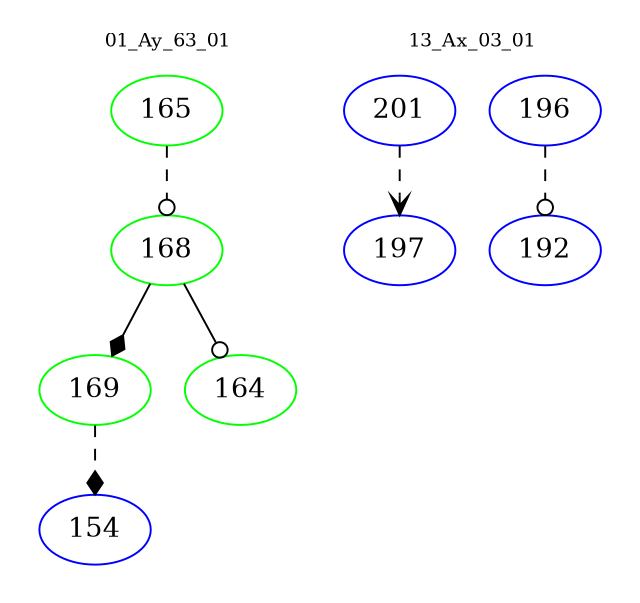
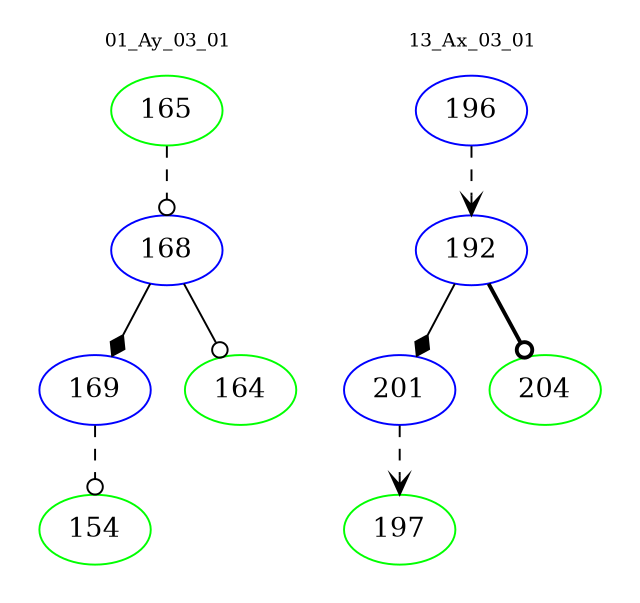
  digraph {
    node [color=green]
    edge [arrowhead=odot color=black style=dashed]
    n1 [label=165]
-   n2 [label=168]
-   n3 [label=169]
+   n2 [color=blue label=168]
+   n3 [color=blue label=169]
    n4 [label=164]
-   n5 [color=blue label=154]
+   n5 [label=154]
    n6 [color=blue label=196]
    n7 [color=blue label=192]
    n8 [color=blue label=201]
-   n10 [color=blue label=197]
+   n9 [label=204]
+   n10 [label=197]
    subgraph cluster_1 {
      color=white
      fontsize=10
-     label="01_Ay_63_01"
+     label="01_Ay_03_01"
      n1
      n2
      n3
      n4
      n5
    }
    subgraph cluster_2 {
      color=white
      fontsize=10
      label="13_Ax_03_01"
      n6
      n7
      n8
+     n9
      n10
    }
    n1 -> n2
    n2 -> n3 [arrowhead=diamond style=solid]
    n2 -> n4 [style=solid]
-   n3 -> n5 [arrowhead=diamond]
-   n6 -> n7
+   n3 -> n5
+   n6 -> n7 [arrowhead=vee]
+   n7 -> n8 [arrowhead=diamond style=solid]
+   n7 -> n9 [style=bold]
    n8 -> n10 [arrowhead=vee]
  }
